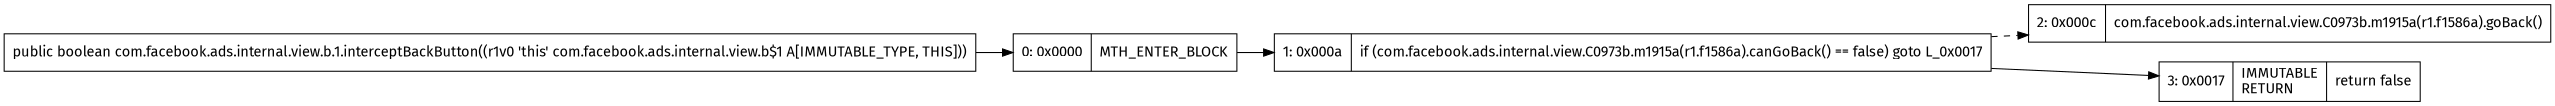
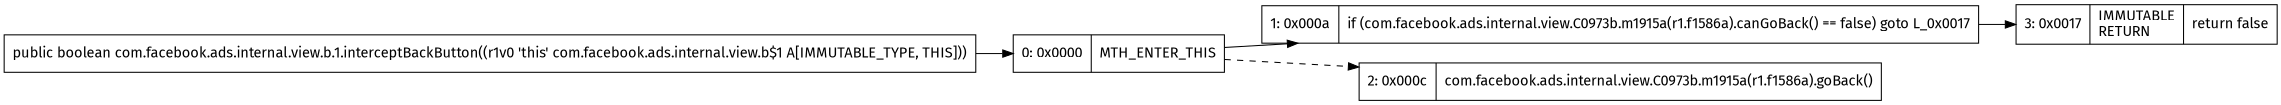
  digraph {
    fontname="Fira Sans"
    rankdir=LR
    node [fontname="Fira Sans" shape=record]
    edge [fontname="Fira Sans"]
-   n1 [label="{0\:\ 0x0000|MTH_ENTER_BLOCK\l}"]
+   n1 [label="{0\:\ 0x0000|MTH_ENTER_THIS\l}"]
    n2 [label="{1\:\ 0x000a|if (com.facebook.ads.internal.view.C0973b.m1915a(r1.f1586a).canGoBack() == false) goto L_0x0017\l}"]
    n3 [label="{2\:\ 0x000c|com.facebook.ads.internal.view.C0973b.m1915a(r1.f1586a).goBack()\l}"]
    n4 [label="{3\:\ 0x0017|IMMUTABLE\lRETURN\l|return false\l}"]
    n5 [label="{public boolean com.facebook.ads.internal.view.b.1.interceptBackButton((r1v0 'this' com.facebook.ads.internal.view.b$1 A[IMMUTABLE_TYPE, THIS])) }"]
    n1 -> n2
-   n2 -> n3 [style=dashed]
+   n1 -> n3 [style=dashed]
    n2 -> n4
    n5 -> n1
  }
